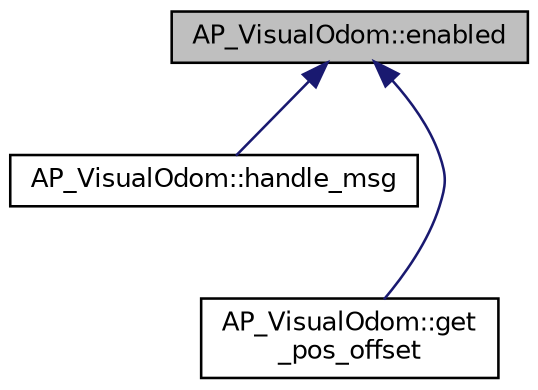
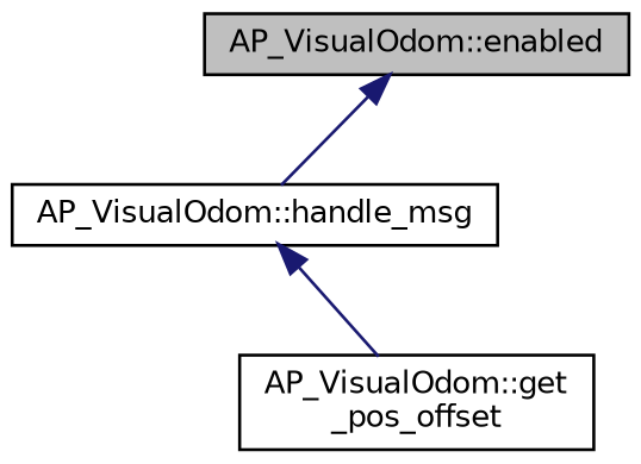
  digraph {
    rankdir=TB
    node [color=black fillcolor=white fontname=Helvetica fontsize=10 shape=record style=filled]
    edge [color=midnightblue dir=back fontname=Helvetica fontsize=10 labelfontname=Helvetica labelfontsize=10 style=solid]
    n1 [fillcolor=grey75 fontcolor=black height=0.2 label="AP_VisualOdom::enabled" width=0.4]
    n2 [height=0.2 label="AP_VisualOdom::handle_msg" width=0.4]
    n3 [height=0.2 label="AP_VisualOdom::get\l_pos_offset" width=0.4]
    n1 -> n2
-   n1 -> n3
+   n2 -> n3
  }
